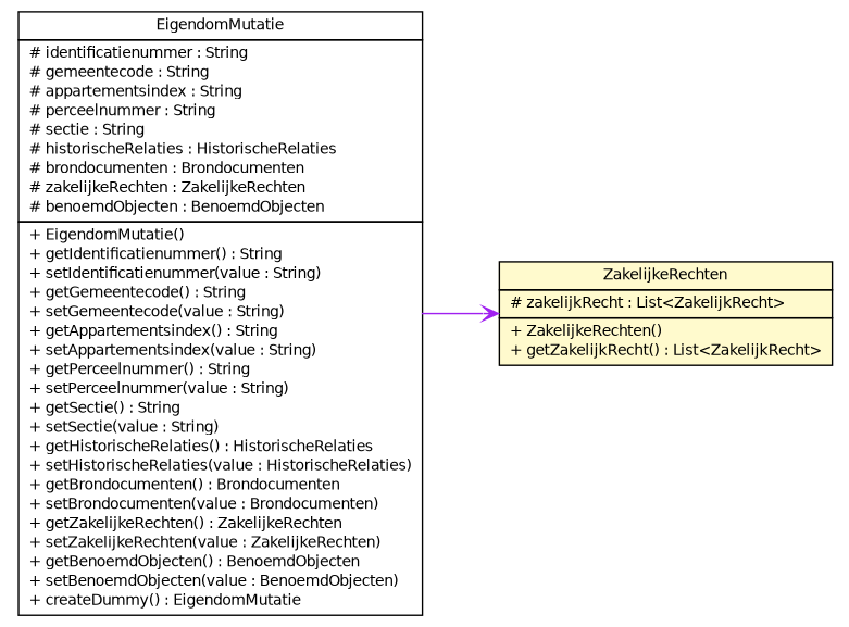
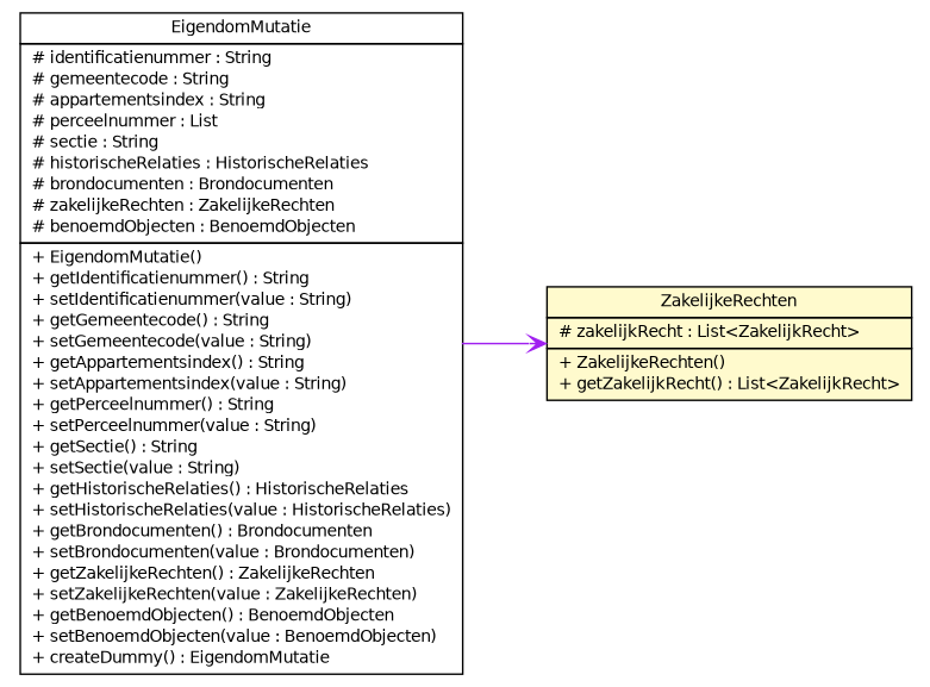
  digraph {
    nodesep=0.25
    ranksep=0.5
    rankdir=LR
    node [fontcolor=black fontname=Helvetica fontsize=10.0 shape=plaintext]
    n1 [label=<<table title="nl.b3p.brmo.soap.eigendom.ZakelijkeRechten" border="0" cellborder="1" cellspacing="0" cellpadding="2" port="p" bgcolor="lemonChiffon" href="./ZakelijkeRechten.html"> 		<tr><td><table border="0" cellspacing="0" cellpadding="1"> <tr><td align="center" balign="center"> ZakelijkeRechten </td></tr> 		</table></td></tr> 		<tr><td><table border="0" cellspacing="0" cellpadding="1"> <tr><td align="left" balign="left"> # zakelijkRecht : List&lt;ZakelijkRecht&gt; </td></tr> 		</table></td></tr> 		<tr><td><table border="0" cellspacing="0" cellpadding="1"> <tr><td align="left" balign="left"> + ZakelijkeRechten() </td></tr> <tr><td align="left" balign="left"> + getZakelijkRecht() : List&lt;ZakelijkRecht&gt; </td></tr> 		</table></td></tr> 		</table>>]
-   n2 [label=<<table title="nl.b3p.brmo.soap.eigendom.EigendomMutatie" border="0" cellborder="1" cellspacing="0" cellpadding="2" port="p" href="./EigendomMutatie.html"> 		<tr><td><table border="0" cellspacing="0" cellpadding="1"> <tr><td align="center" balign="center"> EigendomMutatie </td></tr> 		</table></td></tr> 		<tr><td><table border="0" cellspacing="0" cellpadding="1"> <tr><td align="left" balign="left"> # identificatienummer : String </td></tr> <tr><td align="left" balign="left"> # gemeentecode : String </td></tr> <tr><td align="left" balign="left"> # appartementsindex : String </td></tr> <tr><td align="left" balign="left"> # perceelnummer : String </td></tr> <tr><td align="left" balign="left"> # sectie : String </td></tr> <tr><td align="left" balign="left"> # historischeRelaties : HistorischeRelaties </td></tr> <tr><td align="left" balign="left"> # brondocumenten : Brondocumenten </td></tr> <tr><td align="left" balign="left"> # zakelijkeRechten : ZakelijkeRechten </td></tr> <tr><td align="left" balign="left"> # benoemdObjecten : BenoemdObjecten </td></tr> 		</table></td></tr> 		<tr><td><table border="0" cellspacing="0" cellpadding="1"> <tr><td align="left" balign="left"> + EigendomMutatie() </td></tr> <tr><td align="left" balign="left"> + getIdentificatienummer() : String </td></tr> <tr><td align="left" balign="left"> + setIdentificatienummer(value : String) </td></tr> <tr><td align="left" balign="left"> + getGemeentecode() : String </td></tr> <tr><td align="left" balign="left"> + setGemeentecode(value : String) </td></tr> <tr><td align="left" balign="left"> + getAppartementsindex() : String </td></tr> <tr><td align="left" balign="left"> + setAppartementsindex(value : String) </td></tr> <tr><td align="left" balign="left"> + getPerceelnummer() : String </td></tr> <tr><td align="left" balign="left"> + setPerceelnummer(value : String) </td></tr> <tr><td align="left" balign="left"> + getSectie() : String </td></tr> <tr><td align="left" balign="left"> + setSectie(value : String) </td></tr> <tr><td align="left" balign="left"> + getHistorischeRelaties() : HistorischeRelaties </td></tr> <tr><td align="left" balign="left"> + setHistorischeRelaties(value : HistorischeRelaties) </td></tr> <tr><td align="left" balign="left"> + getBrondocumenten() : Brondocumenten </td></tr> <tr><td align="left" balign="left"> + setBrondocumenten(value : Brondocumenten) </td></tr> <tr><td align="left" balign="left"> + getZakelijkeRechten() : ZakelijkeRechten </td></tr> <tr><td align="left" balign="left"> + setZakelijkeRechten(value : ZakelijkeRechten) </td></tr> <tr><td align="left" balign="left"> + getBenoemdObjecten() : BenoemdObjecten </td></tr> <tr><td align="left" balign="left"> + setBenoemdObjecten(value : BenoemdObjecten) </td></tr> <tr><td align="left" balign="left"> + createDummy() : EigendomMutatie </td></tr> 		</table></td></tr> 		</table>>]
+   n2 [label=<<table title="nl.b3p.brmo.soap.eigendom.EigendomMutatie" border="0" cellborder="1" cellspacing="0" cellpadding="2" port="p" href="./EigendomMutatie.html"> 		<tr><td><table border="0" cellspacing="0" cellpadding="1"> <tr><td align="center" balign="center"> EigendomMutatie </td></tr> 		</table></td></tr> 		<tr><td><table border="0" cellspacing="0" cellpadding="1"> <tr><td align="left" balign="left"> # identificatienummer : String </td></tr> <tr><td align="left" balign="left"> # gemeentecode : String </td></tr> <tr><td align="left" balign="left"> # appartementsindex : String </td></tr> <tr><td align="left" balign="left"> # perceelnummer : List </td></tr> <tr><td align="left" balign="left"> # sectie : String </td></tr> <tr><td align="left" balign="left"> # historischeRelaties : HistorischeRelaties </td></tr> <tr><td align="left" balign="left"> # brondocumenten : Brondocumenten </td></tr> <tr><td align="left" balign="left"> # zakelijkeRechten : ZakelijkeRechten </td></tr> <tr><td align="left" balign="left"> # benoemdObjecten : BenoemdObjecten </td></tr> 		</table></td></tr> 		<tr><td><table border="0" cellspacing="0" cellpadding="1"> <tr><td align="left" balign="left"> + EigendomMutatie() </td></tr> <tr><td align="left" balign="left"> + getIdentificatienummer() : String </td></tr> <tr><td align="left" balign="left"> + setIdentificatienummer(value : String) </td></tr> <tr><td align="left" balign="left"> + getGemeentecode() : String </td></tr> <tr><td align="left" balign="left"> + setGemeentecode(value : String) </td></tr> <tr><td align="left" balign="left"> + getAppartementsindex() : String </td></tr> <tr><td align="left" balign="left"> + setAppartementsindex(value : String) </td></tr> <tr><td align="left" balign="left"> + getPerceelnummer() : String </td></tr> <tr><td align="left" balign="left"> + setPerceelnummer(value : String) </td></tr> <tr><td align="left" balign="left"> + getSectie() : String </td></tr> <tr><td align="left" balign="left"> + setSectie(value : String) </td></tr> <tr><td align="left" balign="left"> + getHistorischeRelaties() : HistorischeRelaties </td></tr> <tr><td align="left" balign="left"> + setHistorischeRelaties(value : HistorischeRelaties) </td></tr> <tr><td align="left" balign="left"> + getBrondocumenten() : Brondocumenten </td></tr> <tr><td align="left" balign="left"> + setBrondocumenten(value : Brondocumenten) </td></tr> <tr><td align="left" balign="left"> + getZakelijkeRechten() : ZakelijkeRechten </td></tr> <tr><td align="left" balign="left"> + setZakelijkeRechten(value : ZakelijkeRechten) </td></tr> <tr><td align="left" balign="left"> + getBenoemdObjecten() : BenoemdObjecten </td></tr> <tr><td align="left" balign="left"> + setBenoemdObjecten(value : BenoemdObjecten) </td></tr> <tr><td align="left" balign="left"> + createDummy() : EigendomMutatie </td></tr> 		</table></td></tr> 		</table>>]
    n2 -> n1 [arrowhead=open color=purple fontcolor=black fontname=Helvetica fontsize=10.0 headport=p labelfontname=Helvetica labelfontsize=10 tailport=p]
  }
